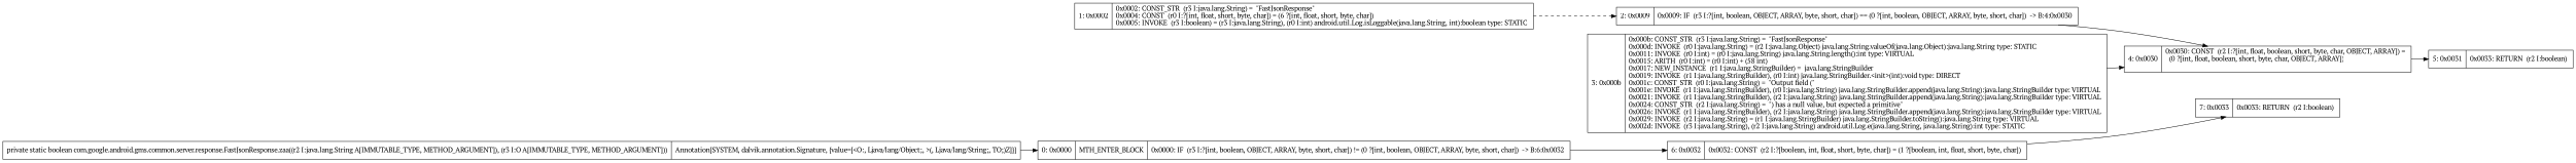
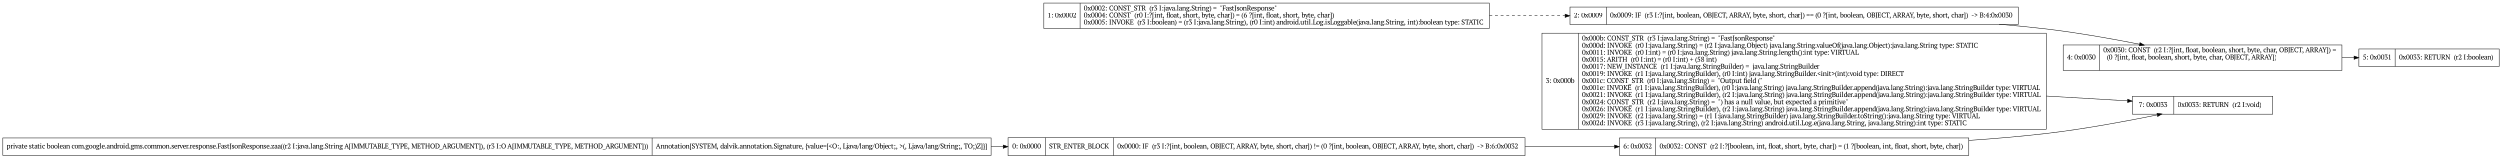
  digraph {
    fontname="PT Serif"
    rankdir=LR
    node [fontname="PT Serif" shape=record]
    edge [fontname="PT Serif"]
-   n1 [label="{0\:\ 0x0000|MTH_ENTER_BLOCK\l|0x0000: IF  (r3 I:?[int, boolean, OBJECT, ARRAY, byte, short, char]) != (0 ?[int, boolean, OBJECT, ARRAY, byte, short, char])  \-\> B:6:0x0032 \l}"]
+   n1 [label="{0\:\ 0x0000|STR_ENTER_BLOCK\l|0x0000: IF  (r3 I:?[int, boolean, OBJECT, ARRAY, byte, short, char]) != (0 ?[int, boolean, OBJECT, ARRAY, byte, short, char])  \-\> B:6:0x0032 \l}"]
    n2 [label="{6\:\ 0x0032|0x0032: CONST  (r2 I:?[boolean, int, float, short, byte, char]) = (1 ?[boolean, int, float, short, byte, char]) \l}"]
    n3 [label="{1\:\ 0x0002|0x0002: CONST_STR  (r3 I:java.lang.String) =  \"FastJsonResponse\" \l0x0004: CONST  (r0 I:?[int, float, short, byte, char]) = (6 ?[int, float, short, byte, char]) \l0x0005: INVOKE  (r3 I:boolean) = (r3 I:java.lang.String), (r0 I:int) android.util.Log.isLoggable(java.lang.String, int):boolean type: STATIC \l}"]
    n4 [label="{2\:\ 0x0009|0x0009: IF  (r3 I:?[int, boolean, OBJECT, ARRAY, byte, short, char]) == (0 ?[int, boolean, OBJECT, ARRAY, byte, short, char])  \-\> B:4:0x0030 \l}"]
-   n5 [label="{7\:\ 0x0033|0x0033: RETURN  (r2 I:boolean) \l}"]
+   n5 [label="{7\:\ 0x0033|0x0033: RETURN  (r2 I:void) \l}"]
    n6 [label="{4\:\ 0x0030|0x0030: CONST  (r2 I:?[int, float, boolean, short, byte, char, OBJECT, ARRAY]) = \l  (0 ?[int, float, boolean, short, byte, char, OBJECT, ARRAY])\l \l}"]
    n7 [label="{3\:\ 0x000b|0x000b: CONST_STR  (r3 I:java.lang.String) =  \"FastJsonResponse\" \l0x000d: INVOKE  (r0 I:java.lang.String) = (r2 I:java.lang.Object) java.lang.String.valueOf(java.lang.Object):java.lang.String type: STATIC \l0x0011: INVOKE  (r0 I:int) = (r0 I:java.lang.String) java.lang.String.length():int type: VIRTUAL \l0x0015: ARITH  (r0 I:int) = (r0 I:int) + (58 int) \l0x0017: NEW_INSTANCE  (r1 I:java.lang.StringBuilder) =  java.lang.StringBuilder \l0x0019: INVOKE  (r1 I:java.lang.StringBuilder), (r0 I:int) java.lang.StringBuilder.\<init\>(int):void type: DIRECT \l0x001c: CONST_STR  (r0 I:java.lang.String) =  \"Output field (\" \l0x001e: INVOKE  (r1 I:java.lang.StringBuilder), (r0 I:java.lang.String) java.lang.StringBuilder.append(java.lang.String):java.lang.StringBuilder type: VIRTUAL \l0x0021: INVOKE  (r1 I:java.lang.StringBuilder), (r2 I:java.lang.String) java.lang.StringBuilder.append(java.lang.String):java.lang.StringBuilder type: VIRTUAL \l0x0024: CONST_STR  (r2 I:java.lang.String) =  \") has a null value, but expected a primitive\" \l0x0026: INVOKE  (r1 I:java.lang.StringBuilder), (r2 I:java.lang.String) java.lang.StringBuilder.append(java.lang.String):java.lang.StringBuilder type: VIRTUAL \l0x0029: INVOKE  (r2 I:java.lang.String) = (r1 I:java.lang.StringBuilder) java.lang.StringBuilder.toString():java.lang.String type: VIRTUAL \l0x002d: INVOKE  (r3 I:java.lang.String), (r2 I:java.lang.String) android.util.Log.e(java.lang.String, java.lang.String):int type: STATIC \l}"]
    n8 [label="{5\:\ 0x0031|0x0033: RETURN  (r2 I:boolean) \l}"]
    n9 [label="{private static boolean com.google.android.gms.common.server.response.FastJsonResponse.zaa((r2 I:java.lang.String A[IMMUTABLE_TYPE, METHOD_ARGUMENT]), (r3 I:O A[IMMUTABLE_TYPE, METHOD_ARGUMENT]))  | Annotation[SYSTEM, dalvik.annotation.Signature, \{value=[\<O:, Ljava\/lang\/Object;, \>(, Ljava\/lang\/String;, TO;)Z]\}]\l}"]
    n1 -> n2
    n2 -> n5
    n3 -> n4 [style=dashed]
    n4 -> n6
    n6 -> n8
-   n7 -> n6
+   n7 -> n5
    n9 -> n1
  }
